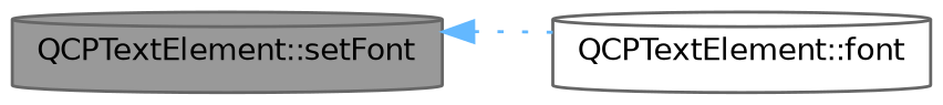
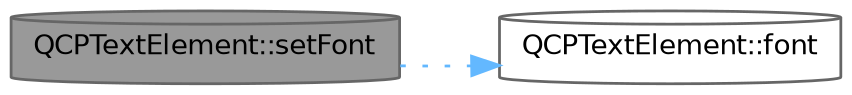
  digraph {
    rankdir=LR
    node [fontname=Helvetica fontsize=10 shape=cylinder style=filled]
    n1 [color=gray40 fillcolor=grey60 fontcolor=black height=0.2 label="QCPTextElement::setFont" width=0.4]
    n2 [color=grey40 fillcolor=white height=0.2 label="QCPTextElement::font" width=0.4]
-   n2 -> n1 [color=steelblue1 fontname=Helvetica fontsize=10 labelfontname=Helvetica labelfontsize=10 style=dotted]
+   n1 -> n2 [color=steelblue1 fontname=Helvetica fontsize=10 labelfontname=Helvetica labelfontsize=10 style=dotted]
  }
